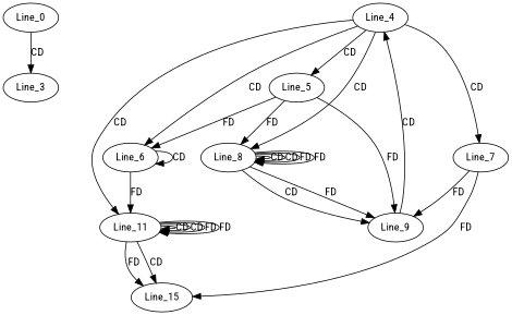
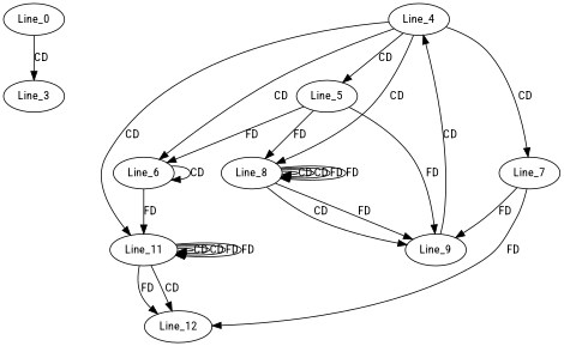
  digraph {
    fontname="Roboto Condensed"
    node [fontname="Roboto Condensed"]
    edge [fontname="Roboto Condensed"]
    Line_0
    Line_3
    Line_4
    Line_5
    Line_6
    Line_7
    Line_8
    Line_11
    Line_9
-   Line_12 [label=Line_15]
+   Line_12
    Line_0 -> Line_3 [label=CD]
    Line_4 -> Line_5 [label=CD]
    Line_4 -> Line_6 [label=CD]
    Line_4 -> Line_7 [label=CD]
    Line_4 -> Line_8 [label=CD]
    Line_4 -> Line_11 [label=CD]
    Line_5 -> Line_6 [label=FD]
    Line_5 -> Line_8 [label=FD]
    Line_5 -> Line_9 [label=FD]
    Line_6 -> Line_6 [label=CD]
    Line_6 -> Line_11 [label=FD]
    Line_7 -> Line_9 [label=FD]
    Line_7 -> Line_12 [label=FD]
    Line_8 -> Line_8 [label=CD]
    Line_8 -> Line_8 [label=CD]
    Line_8 -> Line_8 [label=FD]
    Line_8 -> Line_8 [label=FD]
    Line_8 -> Line_9 [label=CD]
    Line_8 -> Line_9 [label=FD]
    Line_11 -> Line_11 [label=CD]
    Line_11 -> Line_11 [label=CD]
    Line_11 -> Line_11 [label=FD]
    Line_11 -> Line_11 [label=FD]
    Line_11 -> Line_12 [label=CD]
    Line_11 -> Line_12 [label=FD]
    Line_9 -> Line_4 [label=CD]
  }
